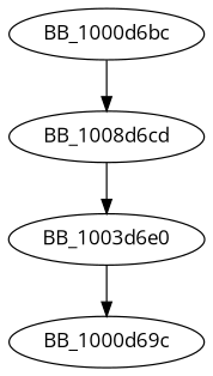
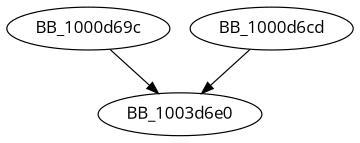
  digraph {
    fontname="Open Sans"
    node [fontname="Open Sans"]
    edge [fontname="Open Sans"]
    n1 [label=BB_1003d6e0]
    BB_1000d69c
-   BB_1000d6bc
-   BB_1000d6cd [label=BB_1008d6cd]
-   n1 -> BB_1000d69c
-   BB_1000d6bc -> BB_1000d6cd
+   BB_1000d6cd
+   BB_1000d69c -> n1
    BB_1000d6cd -> n1
  }
